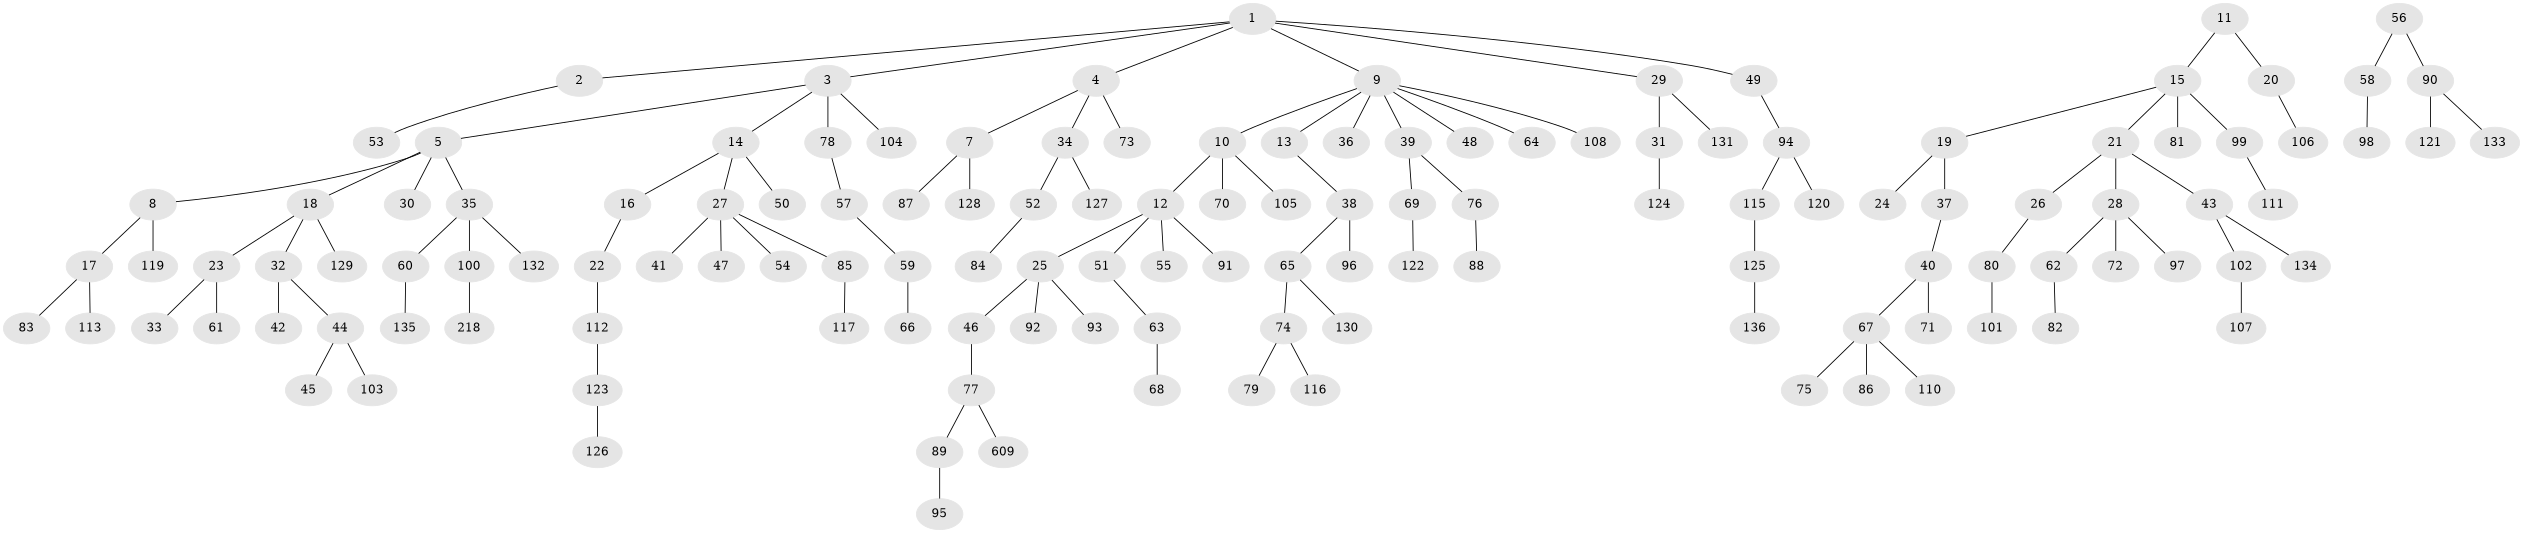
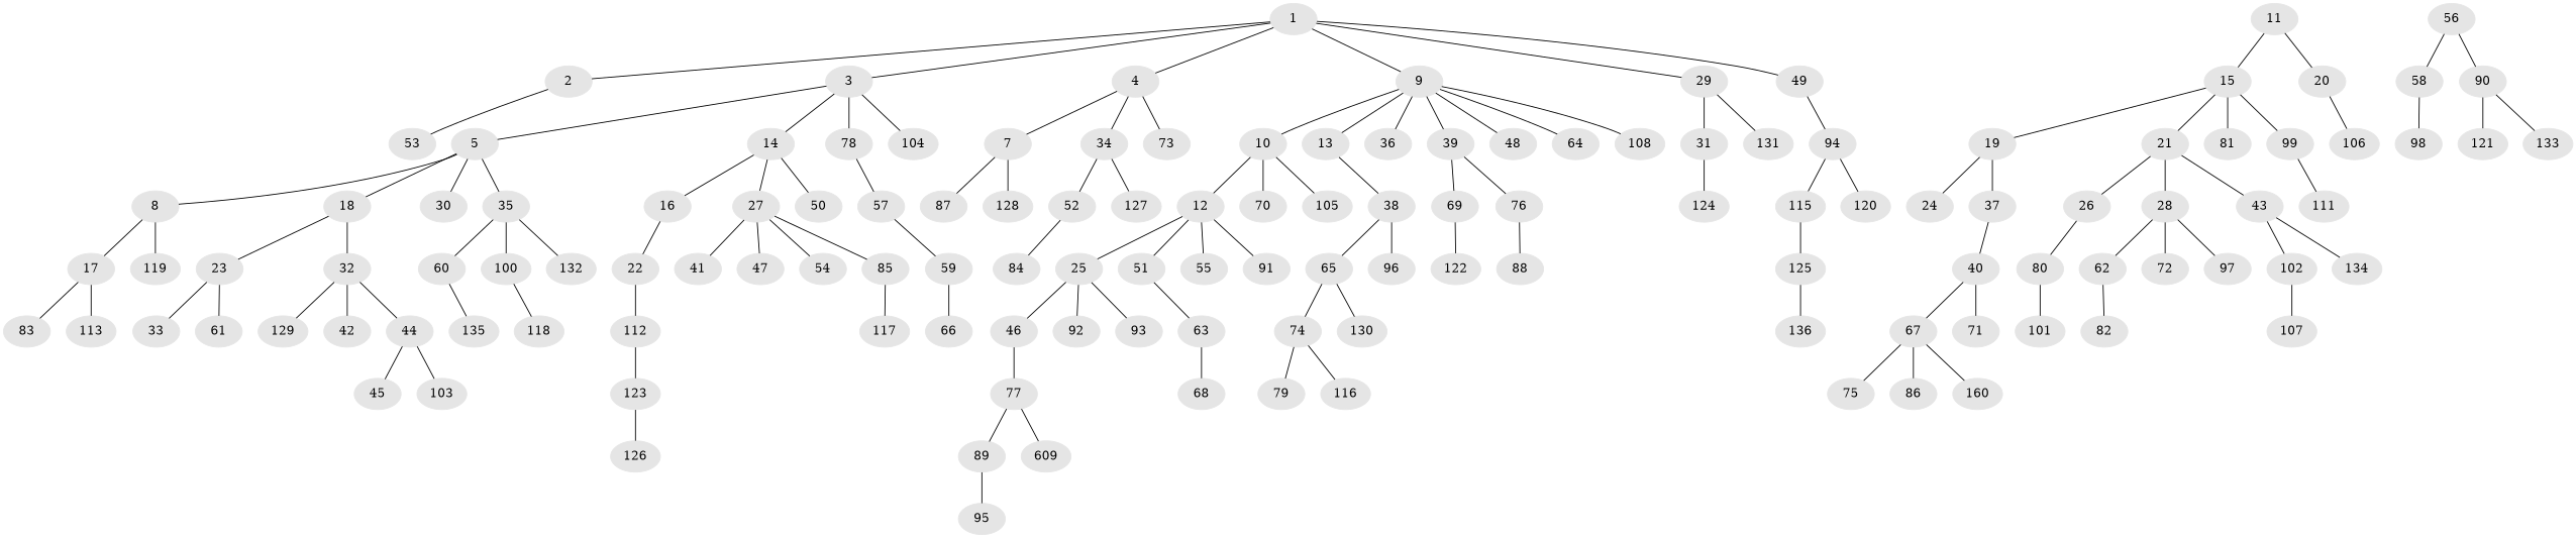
  graph {
    node [color=gray90 style=filled]
    1
    2
    3
    4
    9
    29
    49
    53
    5
    14
    78
    104
    7
    34
    73
    10
    13
    36
    39
    48
    64
    108
    31
    131
    94
    8
    18
    30
    35
    16
    27
    50
    57
    87
    128
    52
    127
    17
    119
    23
    32
    129
    60
    100
    132
    11
    15
    20
    56
    58
    90
    83
    113
    12
    70
    105
    38
    69
    76
    25
    51
    55
    91
    19
    21
    81
    99
    106
    46
    92
    93
    63
    65
    96
    22
    41
    47
    54
    85
    24
    37
    26
    28
    43
    111
    112
    33
    61
    42
    44
    40
    80
    62
    72
    97
    102
    134
    123
    77
    101
    117
    82
    124
    45
    103
    84
    135
-   118 [label=218]
+   118
    67
    71
    74
    130
    122
    88
    75
    86
-   110
+   110 [label=160]
    107
    89
    n120 [label=609]
    115
    120
    59
    68
    98
    121
    133
    66
    79
    116
    95
    125
    126
    136
    1 -- 2
    1 -- 3
    1 -- 4
    1 -- 9
    1 -- 29
    1 -- 49
    2 -- 53
    3 -- 5
    3 -- 14
    3 -- 78
    3 -- 104
    4 -- 7
    4 -- 34
    4 -- 73
    9 -- 10
    9 -- 13
    9 -- 36
    9 -- 39
    9 -- 48
    9 -- 64
    9 -- 108
    29 -- 31
    29 -- 131
    49 -- 94
    5 -- 8
    5 -- 18
    5 -- 30
    5 -- 35
    14 -- 16
    14 -- 27
    14 -- 50
    78 -- 57
    7 -- 87
    7 -- 128
    34 -- 52
    34 -- 127
    10 -- 12
    10 -- 70
    10 -- 105
    13 -- 38
    39 -- 69
    39 -- 76
    31 -- 124
    94 -- 115
    94 -- 120
    8 -- 17
    8 -- 119
    18 -- 23
    18 -- 32
-   18 -- 129
+   32 -- 129
    35 -- 60
    35 -- 100
    35 -- 132
    16 -- 22
    27 -- 41
    27 -- 47
    27 -- 54
    27 -- 85
    57 -- 59
    52 -- 84
    17 -- 83
    17 -- 113
    23 -- 33
    23 -- 61
    32 -- 42
    32 -- 44
    60 -- 135
    100 -- 118
    11 -- 15
    11 -- 20
    15 -- 19
    15 -- 21
    15 -- 81
    15 -- 99
    20 -- 106
    56 -- 58
    56 -- 90
    58 -- 98
    90 -- 121
    90 -- 133
    12 -- 25
    12 -- 51
    12 -- 55
    12 -- 91
    38 -- 65
    38 -- 96
    69 -- 122
    76 -- 88
    25 -- 46
    25 -- 92
    25 -- 93
    51 -- 63
    19 -- 24
    19 -- 37
    21 -- 26
    21 -- 28
    21 -- 43
    99 -- 111
    46 -- 77
    63 -- 68
    65 -- 74
    65 -- 130
    22 -- 112
    85 -- 117
    37 -- 40
    26 -- 80
    28 -- 62
    28 -- 72
    28 -- 97
    43 -- 102
    43 -- 134
    112 -- 123
    44 -- 45
    44 -- 103
    40 -- 67
    40 -- 71
    80 -- 101
    62 -- 82
    102 -- 107
    123 -- 126
    77 -- 89
    77 -- n120
    67 -- 75
    67 -- 86
    67 -- 110
    74 -- 79
    74 -- 116
    89 -- 95
    115 -- 125
    59 -- 66
    125 -- 136
  }
